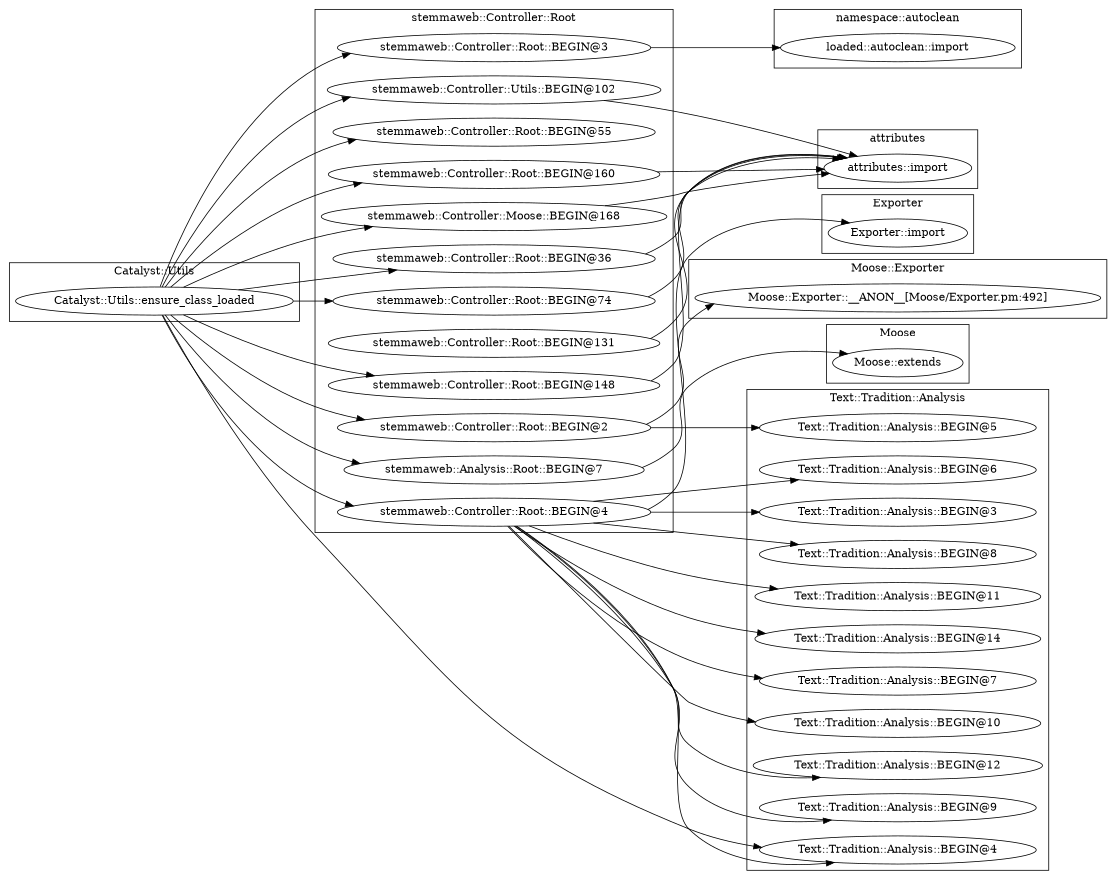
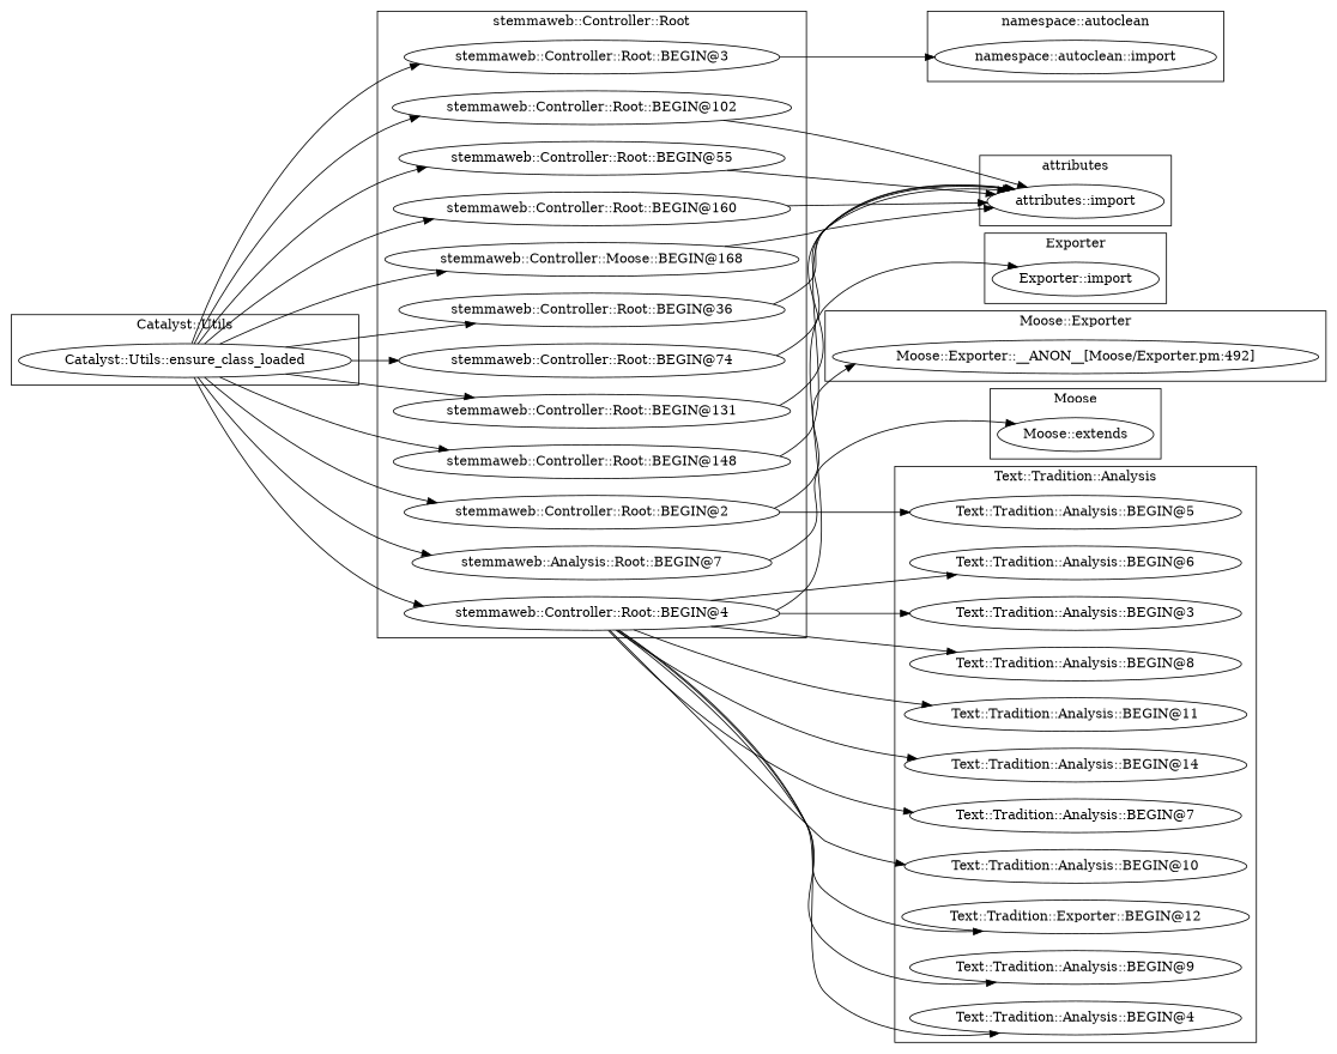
  digraph {
    rankdir=LR
    "stemmaweb::Controller::Root::BEGIN@3"
    "stemmaweb::Controller::Root::BEGIN@131"
    "stemmaweb::Controller::Root::BEGIN@148"
    "stemmaweb::Controller::Root::BEGIN@4"
-   "stemmaweb::Controller::Root::BEGIN@102" [label="stemmaweb::Controller::Utils::BEGIN@102"]
+   "stemmaweb::Controller::Root::BEGIN@102"
    "stemmaweb::Controller::Root::BEGIN@55"
    "stemmaweb::Controller::Root::BEGIN@160"
    "stemmaweb::Controller::Root::BEGIN@2"
    n9 [label="stemmaweb::Controller::Moose::BEGIN@168"]
    n10 [label="stemmaweb::Analysis::Root::BEGIN@7"]
    "stemmaweb::Controller::Root::BEGIN@36"
    "stemmaweb::Controller::Root::BEGIN@74"
    "attributes::import"
    "Moose::extends"
    "Exporter::import"
    "Catalyst::Utils::ensure_class_loaded"
    "Text::Tradition::Analysis::BEGIN@5"
-   "Text::Tradition::Analysis::BEGIN@12"
+   "Text::Tradition::Analysis::BEGIN@12" [label="Text::Tradition::Exporter::BEGIN@12"]
    "Text::Tradition::Analysis::BEGIN@9"
    "Text::Tradition::Analysis::BEGIN@6"
    "Text::Tradition::Analysis::BEGIN@3"
    "Text::Tradition::Analysis::BEGIN@8"
    "Text::Tradition::Analysis::BEGIN@11"
    "Text::Tradition::Analysis::BEGIN@14"
    "Text::Tradition::Analysis::BEGIN@7"
    "Text::Tradition::Analysis::BEGIN@10"
    "Text::Tradition::Analysis::BEGIN@4"
    "Moose::Exporter::__ANON__[Moose/Exporter.pm:492]"
-   "namespace::autoclean::import" [label="loaded::autoclean::import"]
+   "namespace::autoclean::import"
    subgraph cluster_1 {
      label="stemmaweb::Controller::Root"
      "stemmaweb::Controller::Root::BEGIN@3"
      "stemmaweb::Controller::Root::BEGIN@131"
      "stemmaweb::Controller::Root::BEGIN@148"
      "stemmaweb::Controller::Root::BEGIN@4"
      "stemmaweb::Controller::Root::BEGIN@102"
      "stemmaweb::Controller::Root::BEGIN@55"
      "stemmaweb::Controller::Root::BEGIN@160"
      "stemmaweb::Controller::Root::BEGIN@2"
      n9
      n10
      "stemmaweb::Controller::Root::BEGIN@36"
      "stemmaweb::Controller::Root::BEGIN@74"
    }
    subgraph cluster_2 {
      label=attributes
      "attributes::import"
    }
    subgraph cluster_3 {
      label=Moose
      "Moose::extends"
    }
    subgraph cluster_4 {
      label=Exporter
      "Exporter::import"
    }
    subgraph cluster_5 {
      label="Catalyst::Utils"
      "Catalyst::Utils::ensure_class_loaded"
    }
    subgraph cluster_6 {
      label="Text::Tradition::Analysis"
      "Text::Tradition::Analysis::BEGIN@5"
      "Text::Tradition::Analysis::BEGIN@12"
      "Text::Tradition::Analysis::BEGIN@9"
      "Text::Tradition::Analysis::BEGIN@6"
      "Text::Tradition::Analysis::BEGIN@3"
      "Text::Tradition::Analysis::BEGIN@8"
      "Text::Tradition::Analysis::BEGIN@11"
      "Text::Tradition::Analysis::BEGIN@14"
      "Text::Tradition::Analysis::BEGIN@7"
      "Text::Tradition::Analysis::BEGIN@10"
      "Text::Tradition::Analysis::BEGIN@4"
    }
    subgraph cluster_7 {
      label="Moose::Exporter"
      "Moose::Exporter::__ANON__[Moose/Exporter.pm:492]"
    }
    subgraph cluster_8 {
      label="namespace::autoclean"
      "namespace::autoclean::import"
    }
    "stemmaweb::Controller::Root::BEGIN@3" -> "namespace::autoclean::import"
    "stemmaweb::Controller::Root::BEGIN@131" -> "attributes::import"
    "stemmaweb::Controller::Root::BEGIN@148" -> "attributes::import"
    "stemmaweb::Controller::Root::BEGIN@4" -> "Exporter::import"
    "stemmaweb::Controller::Root::BEGIN@4" -> "Text::Tradition::Analysis::BEGIN@12"
    "stemmaweb::Controller::Root::BEGIN@4" -> "Text::Tradition::Analysis::BEGIN@9"
    "stemmaweb::Controller::Root::BEGIN@4" -> "Text::Tradition::Analysis::BEGIN@6"
    "stemmaweb::Controller::Root::BEGIN@4" -> "Text::Tradition::Analysis::BEGIN@3"
    "stemmaweb::Controller::Root::BEGIN@4" -> "Text::Tradition::Analysis::BEGIN@8"
    "stemmaweb::Controller::Root::BEGIN@4" -> "Text::Tradition::Analysis::BEGIN@11"
    "stemmaweb::Controller::Root::BEGIN@4" -> "Text::Tradition::Analysis::BEGIN@14"
    "stemmaweb::Controller::Root::BEGIN@4" -> "Text::Tradition::Analysis::BEGIN@7"
    "stemmaweb::Controller::Root::BEGIN@4" -> "Text::Tradition::Analysis::BEGIN@10"
    "stemmaweb::Controller::Root::BEGIN@4" -> "Text::Tradition::Analysis::BEGIN@4"
    "stemmaweb::Controller::Root::BEGIN@102" -> "attributes::import"
+   "stemmaweb::Controller::Root::BEGIN@55" -> "attributes::import"
    "stemmaweb::Controller::Root::BEGIN@160" -> "attributes::import"
    "stemmaweb::Controller::Root::BEGIN@2" -> "Text::Tradition::Analysis::BEGIN@5"
    "stemmaweb::Controller::Root::BEGIN@2" -> "Moose::Exporter::__ANON__[Moose/Exporter.pm:492]"
    n9 -> "attributes::import"
    n10 -> "Moose::extends"
    "stemmaweb::Controller::Root::BEGIN@36" -> "attributes::import"
    "stemmaweb::Controller::Root::BEGIN@74" -> "attributes::import"
    "Catalyst::Utils::ensure_class_loaded" -> "stemmaweb::Controller::Root::BEGIN@3"
-   "Catalyst::Utils::ensure_class_loaded" -> "Text::Tradition::Analysis::BEGIN@4"
+   "Catalyst::Utils::ensure_class_loaded" -> "stemmaweb::Controller::Root::BEGIN@131"
    "Catalyst::Utils::ensure_class_loaded" -> "stemmaweb::Controller::Root::BEGIN@148"
    "Catalyst::Utils::ensure_class_loaded" -> "stemmaweb::Controller::Root::BEGIN@4"
    "Catalyst::Utils::ensure_class_loaded" -> "stemmaweb::Controller::Root::BEGIN@102"
    "Catalyst::Utils::ensure_class_loaded" -> "stemmaweb::Controller::Root::BEGIN@55"
    "Catalyst::Utils::ensure_class_loaded" -> "stemmaweb::Controller::Root::BEGIN@160"
    "Catalyst::Utils::ensure_class_loaded" -> "stemmaweb::Controller::Root::BEGIN@2"
    "Catalyst::Utils::ensure_class_loaded" -> n9
    "Catalyst::Utils::ensure_class_loaded" -> n10
    "Catalyst::Utils::ensure_class_loaded" -> "stemmaweb::Controller::Root::BEGIN@36"
    "Catalyst::Utils::ensure_class_loaded" -> "stemmaweb::Controller::Root::BEGIN@74"
  }
